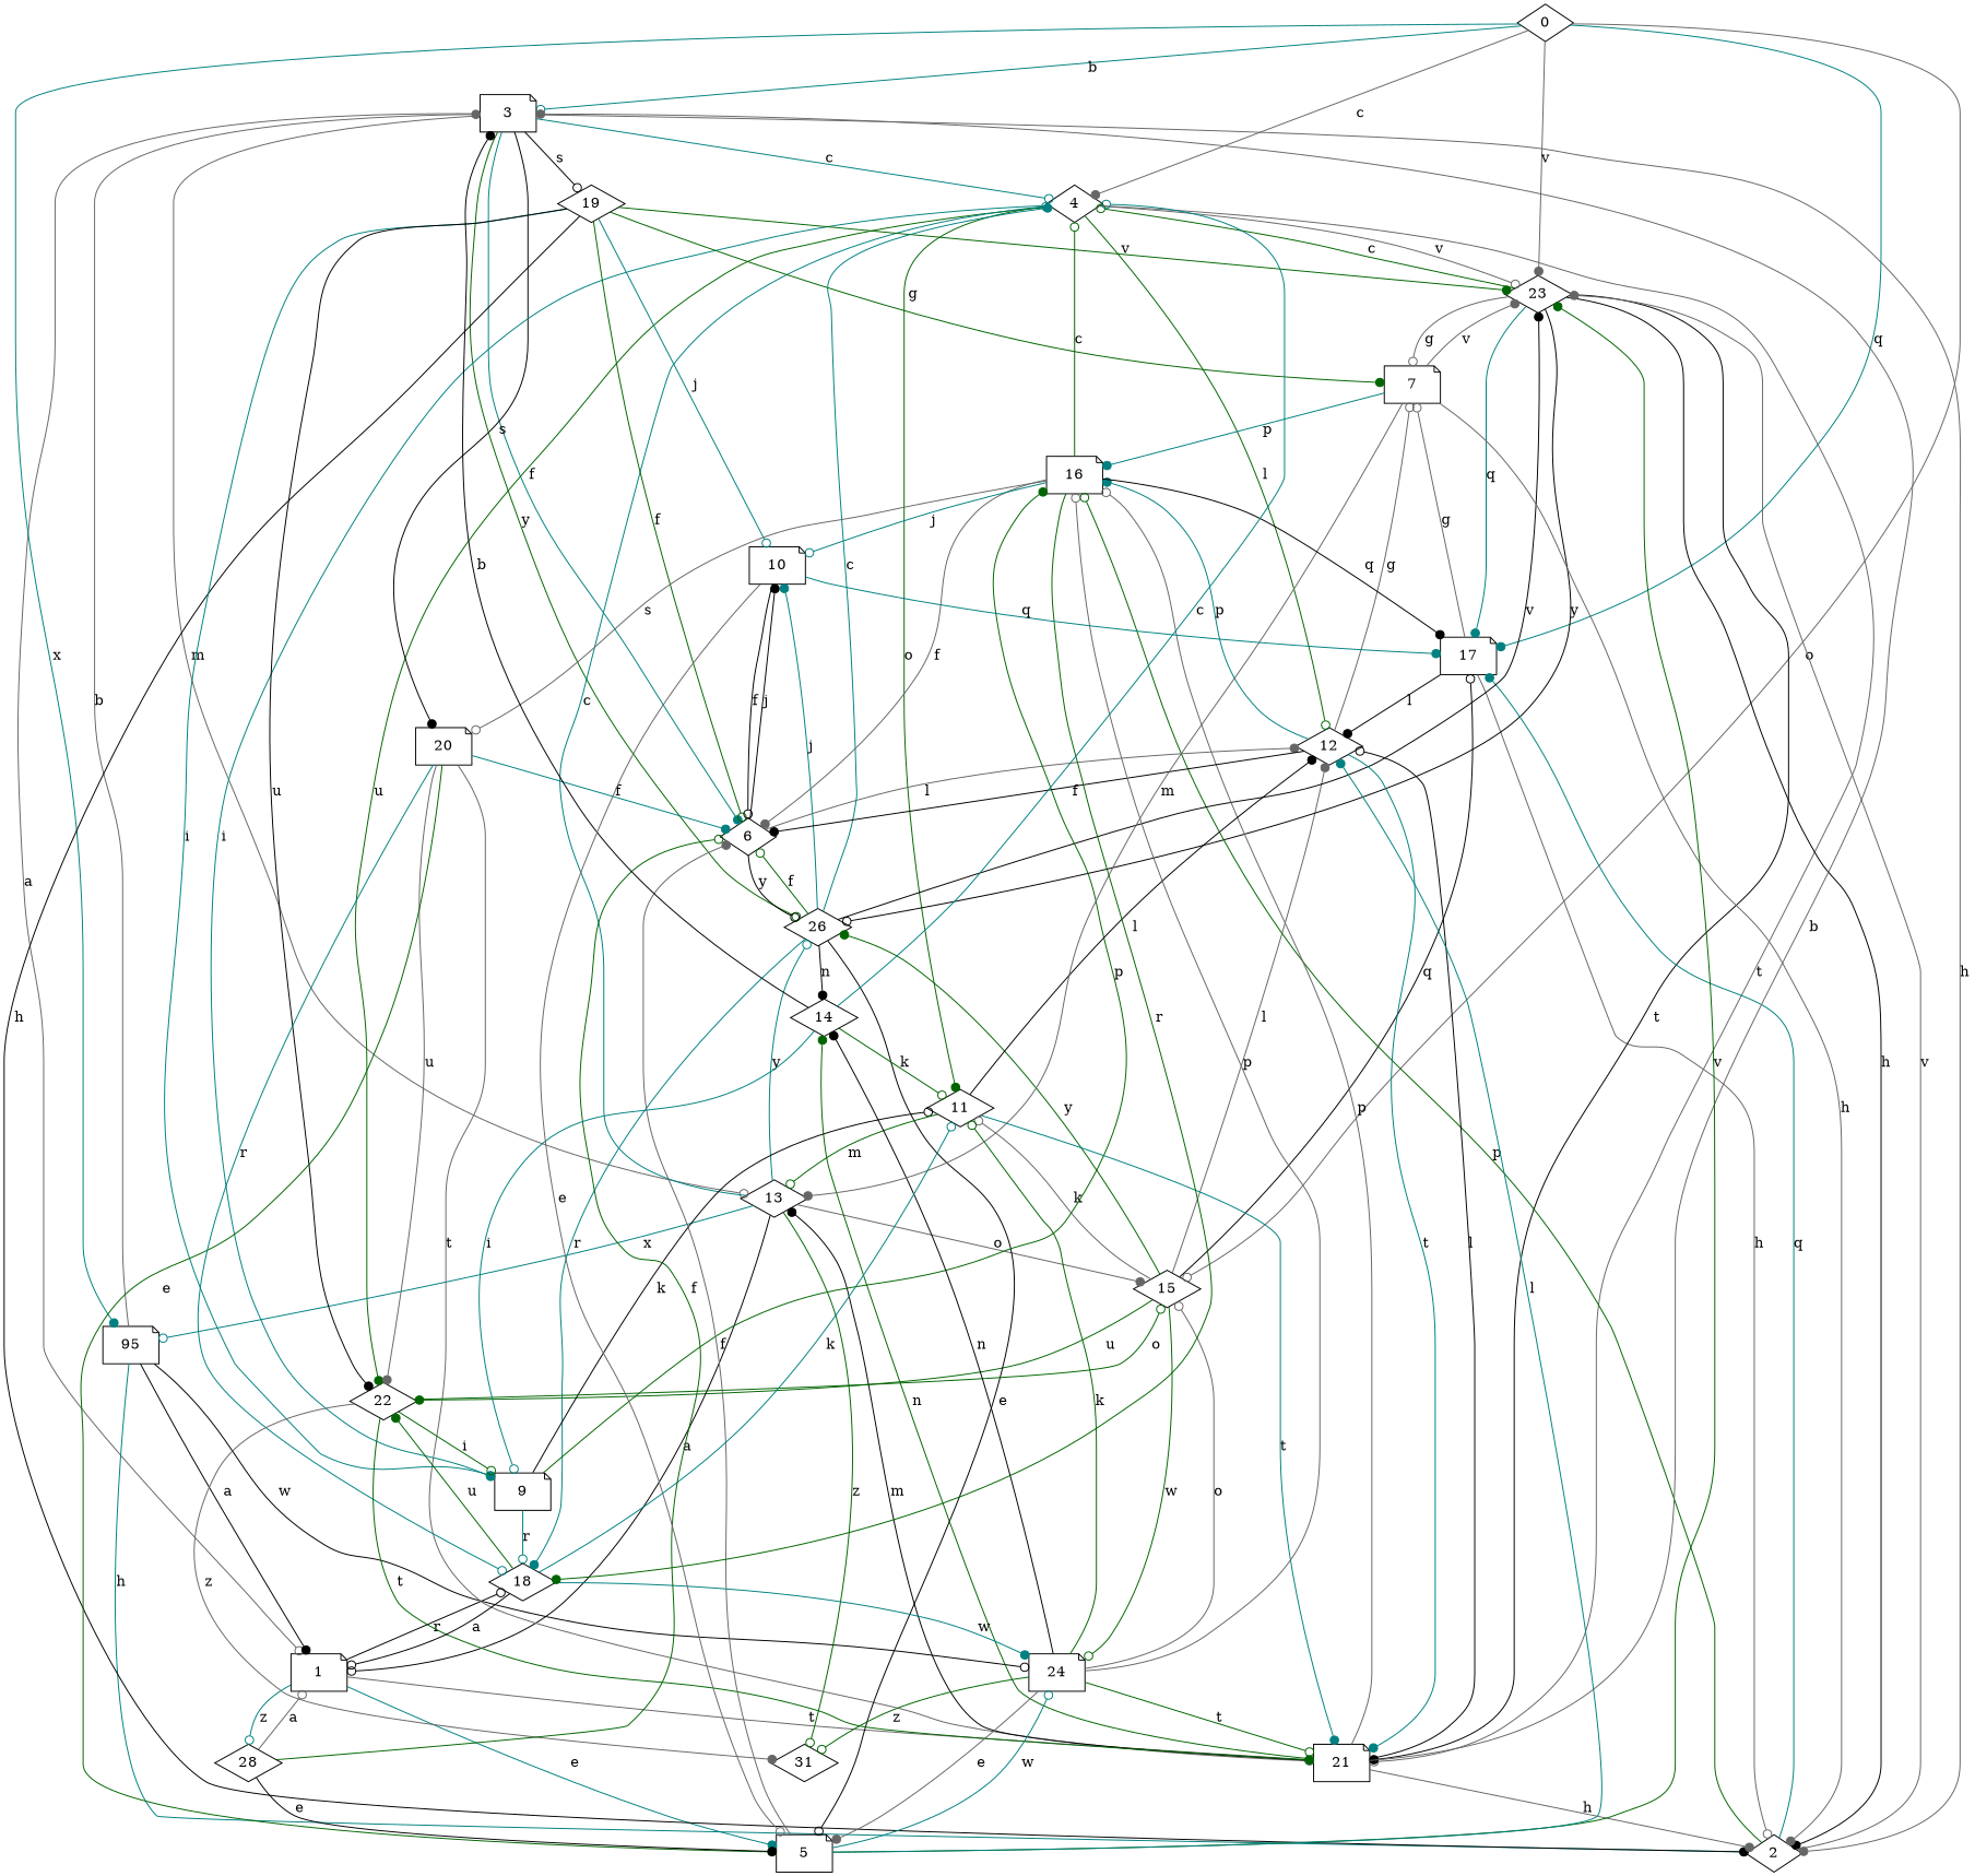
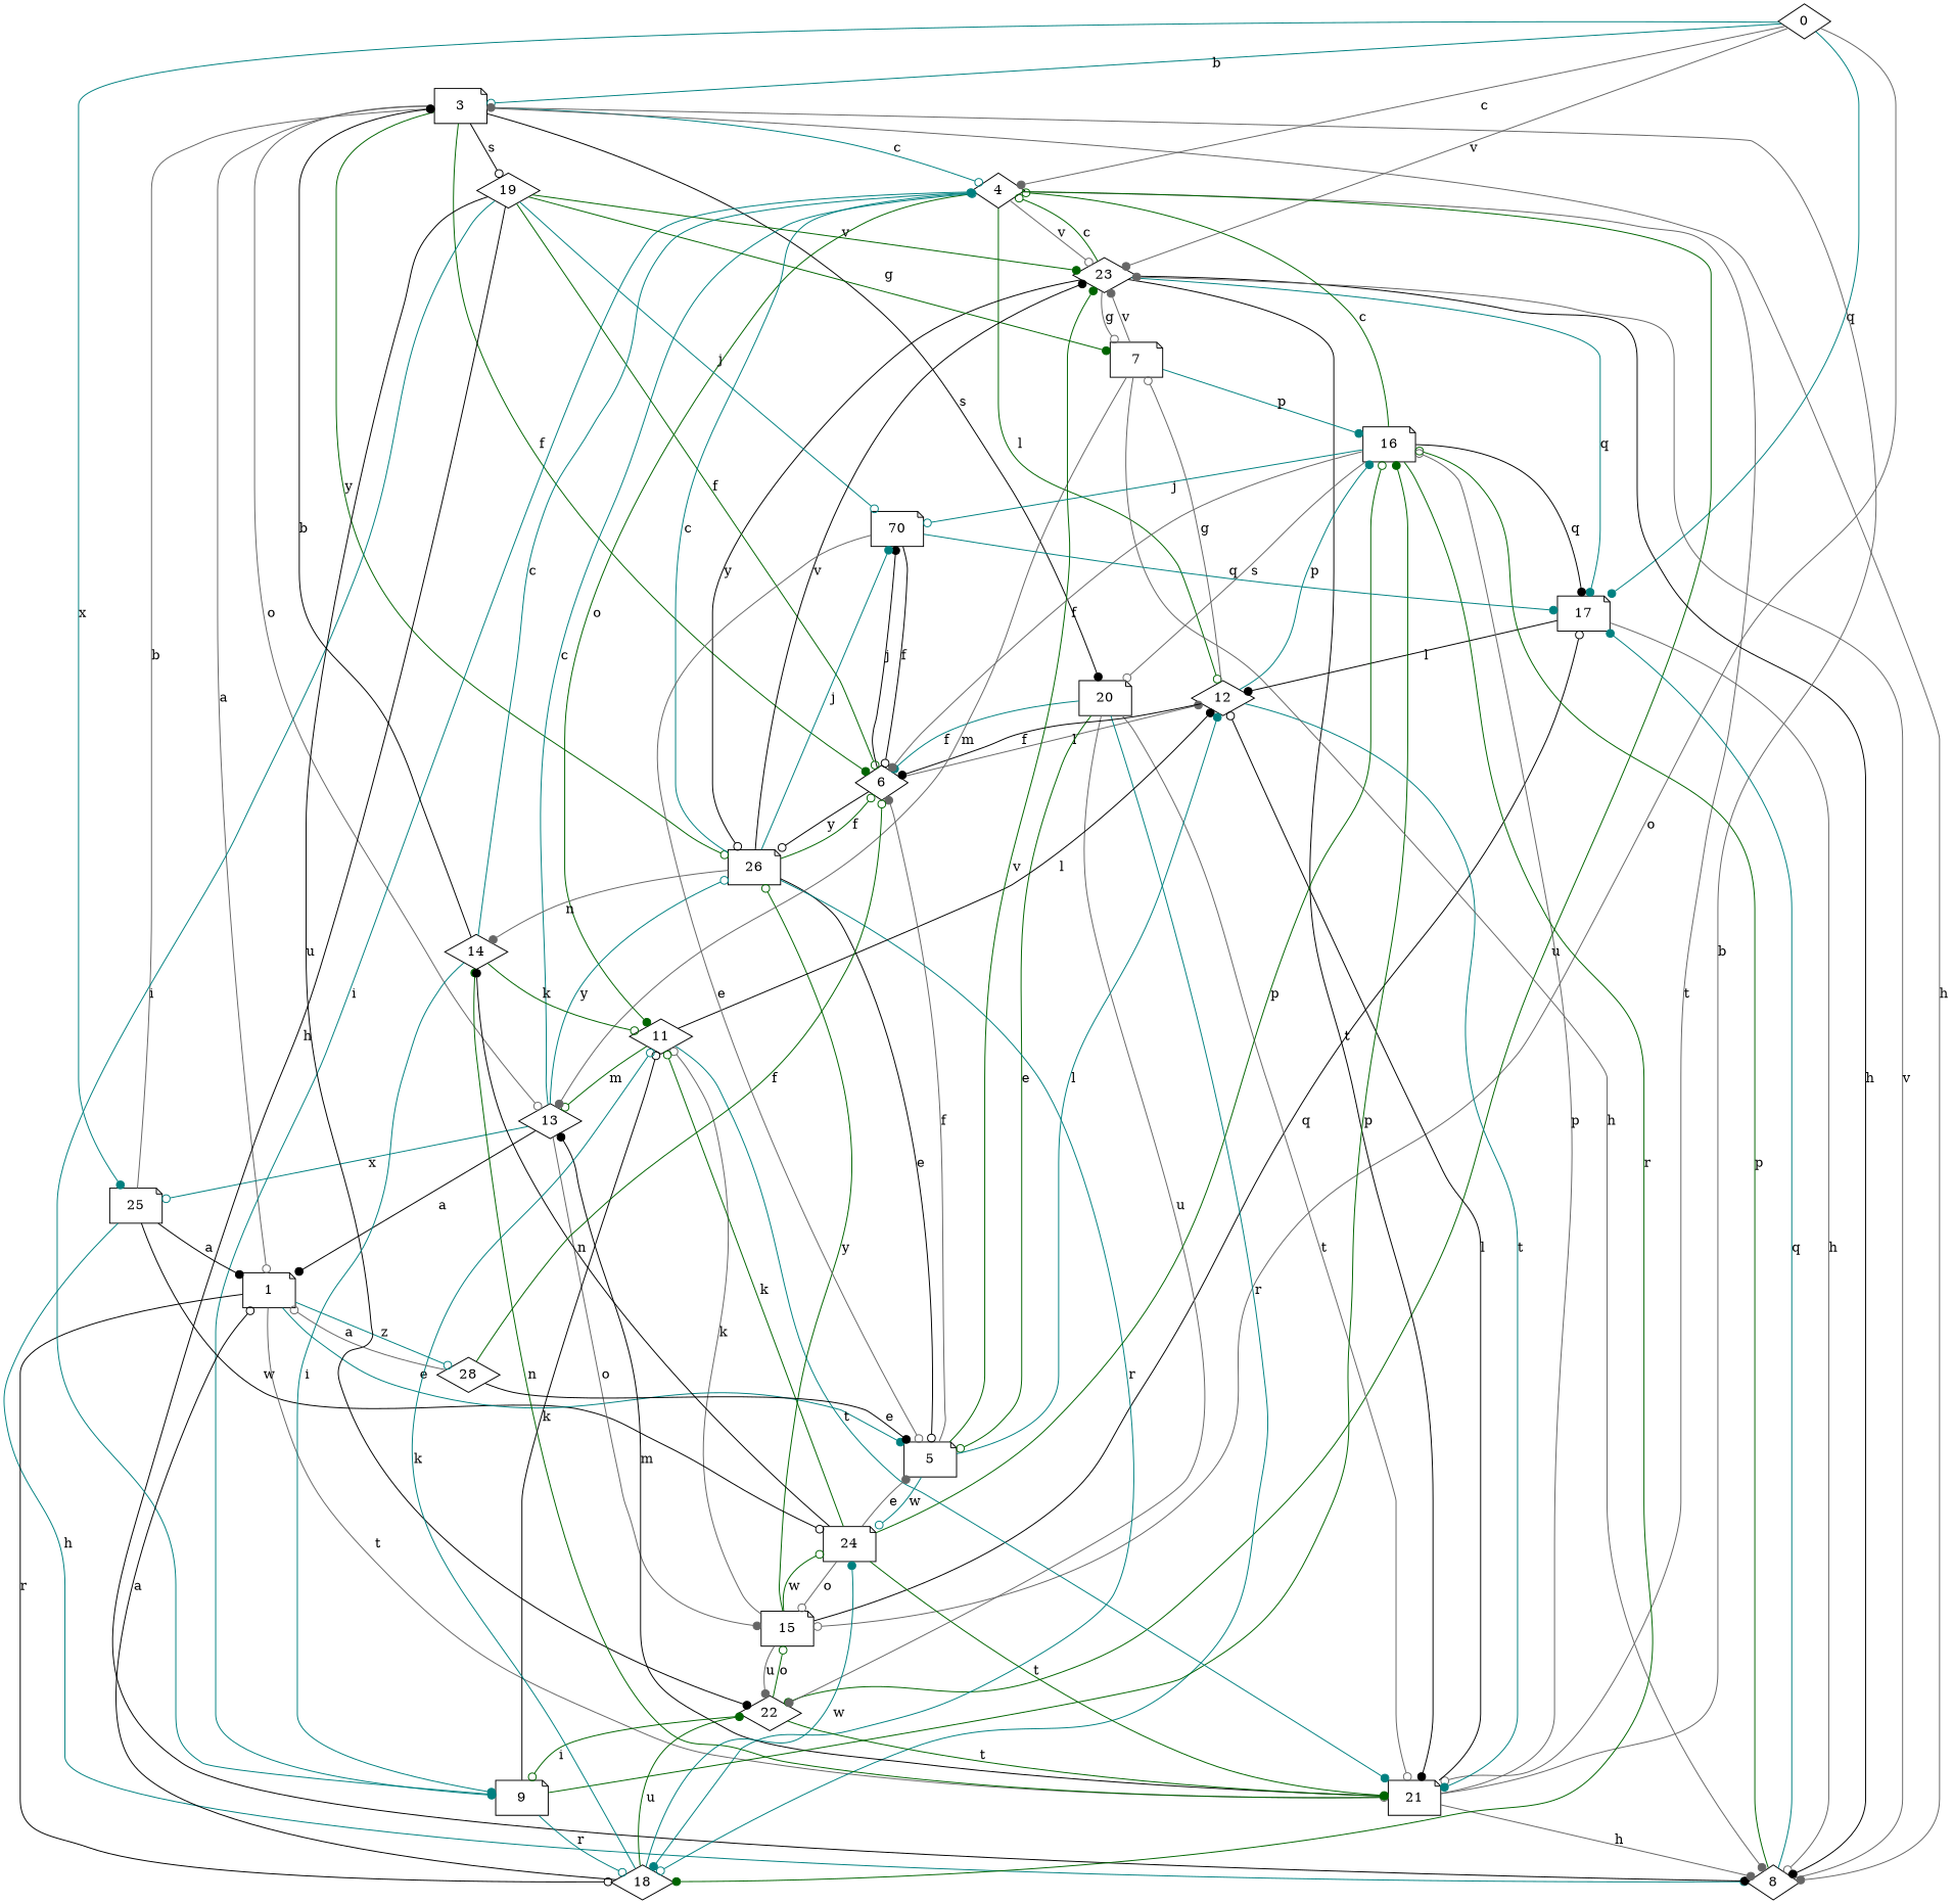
  strict digraph {
    node [shape=diamond]
    edge [arrowhead=dot color=gray40]
    3 [shape=note]
    0
    4
-   15
+   15 [shape=note]
    17 [shape=note]
    23
-   25 [shape=note label=95]
+   25 [shape=note]
    1 [shape=note]
    6
-   8 [label=2]
+   8
    13
    19
    20 [shape=note]
-   26
+   26 [shape=note]
    21 [shape=note]
    9 [shape=note]
    12
    22
    11
    24 [shape=note]
    7 [shape=note]
    5 [shape=note]
    18
    28
    16 [shape=note]
    14
-   10 [shape=note]
-   31
+   10 [shape=note label=70]
    3 -> 4 [arrowhead=odot color=teal label=c]
    3 -> 1 [arrowhead=odot label=a]
-   3 -> 6 [color=teal label=f]
+   3 -> 6 [color=darkgreen label=f]
    3 -> 8 [label=h]
-   3 -> 13 [arrowhead=odot label=m]
+   3 -> 13 [arrowhead=odot label=o]
    3 -> 19 [arrowhead=odot color=black label=s]
    3 -> 20 [color=black label=s]
    3 -> 26 [arrowhead=odot color=darkgreen label=y]
    0 -> 3 [arrowhead=odot color=teal label=b]
    0 -> 4 [label=c]
    0 -> 15 [arrowhead=odot label=o]
    0 -> 17 [color=teal label=q]
    0 -> 23 [label=v]
    0 -> 25 [color=teal label=x]
    4 -> 23 [arrowhead=odot label=v]
    4 -> 21 [arrowhead=odot label=t]
    4 -> 9 [color=teal label=i]
    4 -> 12 [arrowhead=odot color=darkgreen label=l]
    4 -> 22 [color=darkgreen label=u]
    4 -> 11 [color=darkgreen label=o]
    15 -> 17 [arrowhead=odot color=black label=q]
-   15 -> 26 [color=darkgreen label=y]
-   15 -> 12 [label=l]
-   15 -> 22 [color=darkgreen label=u]
+   15 -> 26 [arrowhead=odot color=darkgreen label=y]
+   15 -> 22 [label=u]
    15 -> 11 [arrowhead=odot label=k]
    15 -> 24 [arrowhead=odot color=darkgreen label=w]
    17 -> 8 [arrowhead=odot label=h]
    17 -> 12 [color=black label=l]
-   17 -> 7 [arrowhead=odot label=g]
    23 -> 4 [arrowhead=odot color=darkgreen label=c]
    23 -> 17 [color=teal label=q]
    23 -> 8 [color=black label=h]
    23 -> 26 [arrowhead=odot color=black label=y]
    23 -> 21 [color=black label=t]
    23 -> 7 [arrowhead=odot label=g]
    25 -> 3 [label=b]
    25 -> 1 [color=black label=a]
    25 -> 8 [arrowhead=odot color=teal label=h]
    25 -> 24 [arrowhead=odot color=black label=w]
    1 -> 21 [arrowhead=odot label=t]
    1 -> 5 [color=teal label=e]
    1 -> 18 [arrowhead=odot color=black label=r]
    1 -> 28 [arrowhead=odot color=teal label=z]
    6 -> 26 [arrowhead=odot color=black label=y]
    6 -> 12 [label=l]
    6 -> 10 [color=black label=j]
    8 -> 17 [color=teal label=q]
    8 -> 23 [label=v]
    8 -> 16 [arrowhead=odot color=darkgreen label=p]
    13 -> 4 [arrowhead=odot color=teal label=c]
    13 -> 15 [label=o]
    13 -> 25 [arrowhead=odot color=teal label=x]
-   13 -> 1 [arrowhead=odot color=black label=a]
+   13 -> 1 [color=black label=a]
    13 -> 26 [arrowhead=odot color=teal label=y]
-   13 -> 31 [arrowhead=odot color=darkgreen label=z]
    19 -> 23 [color=darkgreen label=v]
    19 -> 6 [arrowhead=odot color=darkgreen label=f]
    19 -> 8 [color=black label=h]
    19 -> 9 [color=teal label=i]
    19 -> 22 [color=black label=u]
    19 -> 7 [color=darkgreen label=g]
    19 -> 10 [arrowhead=odot color=teal label=j]
    20 -> 6 [color=teal label=f]
    20 -> 21 [arrowhead=odot label=t]
    20 -> 22 [label=u]
    20 -> 5 [arrowhead=odot color=darkgreen label=e]
    20 -> 18 [arrowhead=odot color=teal label=r]
    26 -> 4 [color=teal label=c]
    26 -> 23 [color=black label=v]
    26 -> 6 [arrowhead=odot color=darkgreen label=f]
    26 -> 5 [arrowhead=odot color=black label=e]
    26 -> 18 [color=teal label=r]
-   26 -> 14 [color=black label=n]
+   26 -> 14 [label=n]
    26 -> 10 [color=teal label=j]
    21 -> 3 [label=b]
    21 -> 8 [label=h]
    21 -> 13 [color=black label=m]
    21 -> 12 [arrowhead=odot color=black label=l]
    21 -> 16 [arrowhead=odot label=p]
    21 -> 14 [color=darkgreen label=n]
    9 -> 11 [arrowhead=odot color=black label=k]
    9 -> 18 [arrowhead=odot color=teal label=r]
    9 -> 16 [color=darkgreen label=p]
    12 -> 6 [color=black label=f]
    12 -> 21 [color=teal label=t]
    12 -> 7 [arrowhead=odot label=g]
    12 -> 16 [color=teal label=p]
    22 -> 15 [arrowhead=odot color=darkgreen label=o]
    22 -> 21 [color=darkgreen label=t]
    22 -> 9 [arrowhead=odot color=darkgreen label=i]
-   22 -> 31 [label=z]
    11 -> 13 [arrowhead=odot color=darkgreen label=m]
    11 -> 21 [color=teal label=t]
    11 -> 12 [color=black label=l]
    24 -> 15 [arrowhead=odot label=o]
    24 -> 21 [arrowhead=odot color=darkgreen label=t]
    24 -> 11 [arrowhead=odot color=darkgreen label=k]
    24 -> 5 [label=e]
-   24 -> 16 [arrowhead=odot label=p]
+   24 -> 16 [arrowhead=odot color=darkgreen label=p]
    24 -> 14 [color=black label=n]
-   24 -> 31 [arrowhead=odot color=darkgreen label=z]
    7 -> 23 [label=v]
    7 -> 8 [label=h]
    7 -> 13 [label=m]
    7 -> 16 [color=teal label=p]
    5 -> 23 [color=darkgreen label=v]
    5 -> 6 [label=f]
    5 -> 12 [color=teal label=l]
    5 -> 24 [arrowhead=odot color=teal label=w]
    18 -> 1 [arrowhead=odot color=black label=a]
    18 -> 22 [color=darkgreen label=u]
    18 -> 11 [arrowhead=odot color=teal label=k]
    18 -> 24 [color=teal label=w]
    28 -> 1 [arrowhead=odot label=a]
    28 -> 6 [arrowhead=odot color=darkgreen label=f]
    28 -> 5 [color=black label=e]
    16 -> 4 [arrowhead=odot color=darkgreen label=c]
    16 -> 17 [color=black label=q]
    16 -> 6 [label=f]
    16 -> 20 [arrowhead=odot label=s]
    16 -> 18 [color=darkgreen label=r]
    16 -> 10 [arrowhead=odot color=teal label=j]
    14 -> 3 [color=black label=b]
    14 -> 4 [arrowhead=odot color=teal label=c]
-   14 -> 9 [arrowhead=odot color=teal label=i]
+   14 -> 9 [color=teal label=i]
    14 -> 11 [arrowhead=odot color=darkgreen label=k]
    10 -> 17 [color=teal label=q]
    10 -> 6 [arrowhead=odot color=black label=f]
    10 -> 5 [arrowhead=odot label=e]
  }
